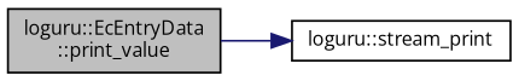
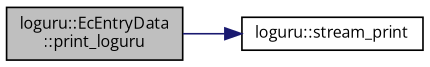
  digraph {
    rankdir=LR
    fontname="Open Sans"
    node [color=black fontname="Open Sans" fontsize=10 shape=record style=filled]
-   n1 [fillcolor=grey75 fontcolor=black height=0.2 label="loguru::EcEntryData\l::print_value" width=0.4]
+   n1 [fillcolor=grey75 fontcolor=black height=0.2 label="loguru::EcEntryData\l::print_loguru" width=0.4]
    n2 [fillcolor=white height=0.2 label="loguru::stream_print" width=0.4]
    n1 -> n2 [color=midnightblue fontname="Open Sans" fontsize=10 labelfontname=Helvetica labelfontsize=10 style=solid]
  }
